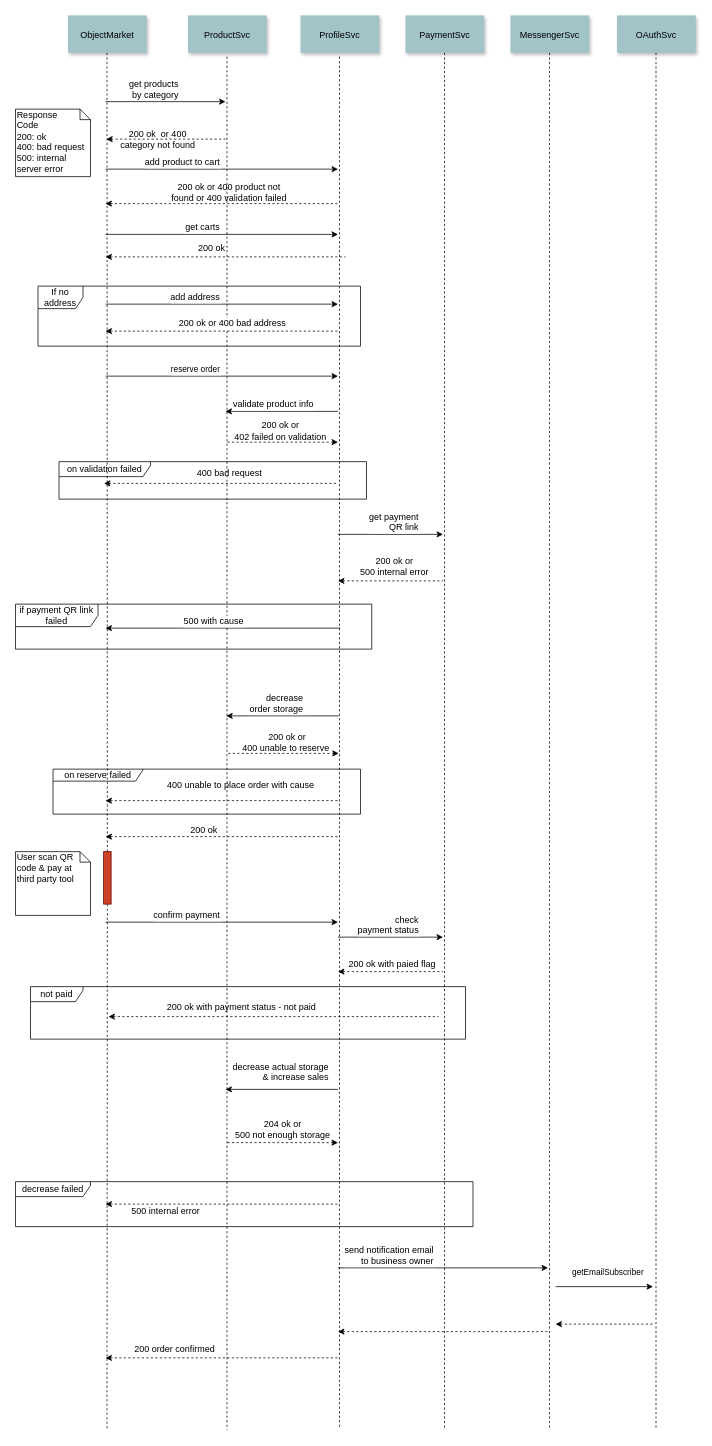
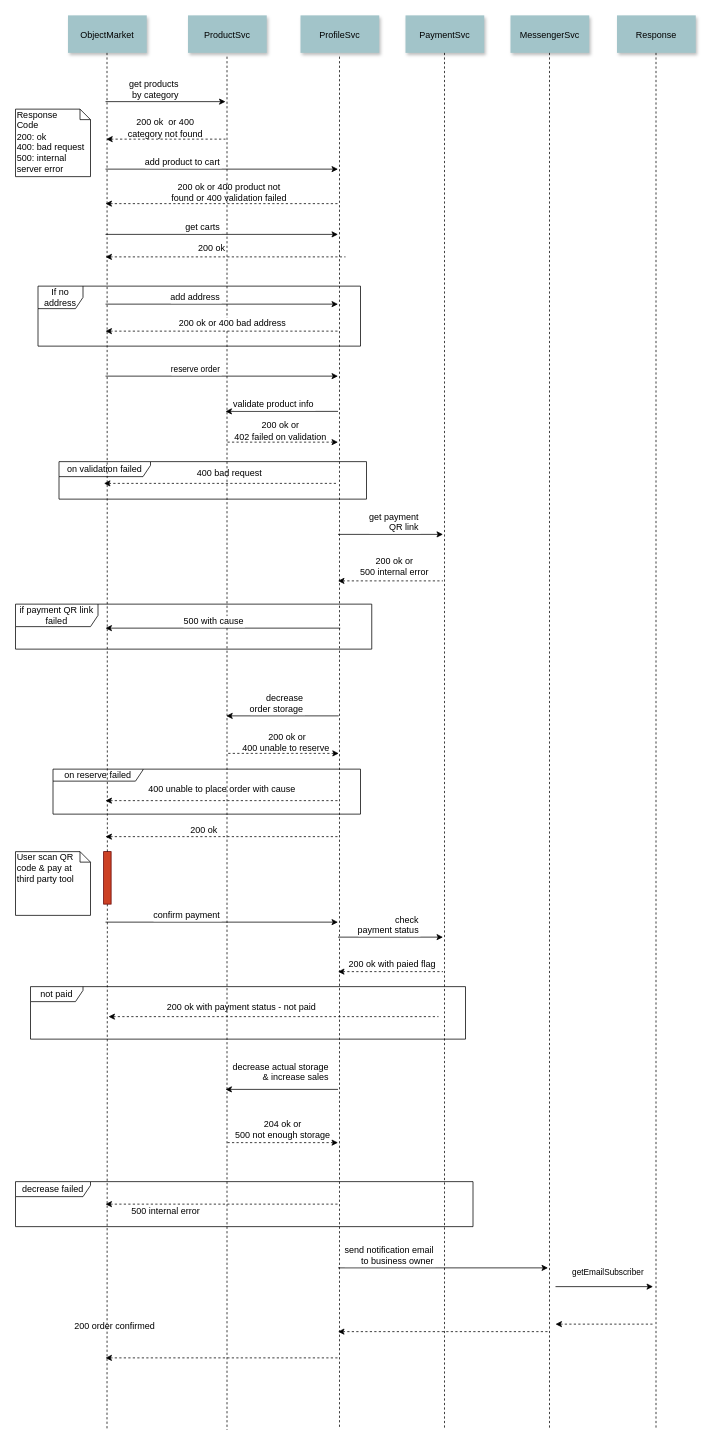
  <mxCell id="0" />
  <mxCell id="1" parent="0" />
  <mxCell id="2" value="decrease failed" style="shape=umlFrame;whiteSpace=wrap;html=1;fontSize=12;width=100;height=20;" parent="1" vertex="1"><mxGeometry x="20" y="1575" width="610" height="60" as="geometry" /></mxCell>
  <mxCell id="3" value="if payment QR link failed" style="shape=umlFrame;whiteSpace=wrap;html=1;width=110;height=30;" parent="1" vertex="1"><mxGeometry x="20" y="805" width="475" height="60" as="geometry" /></mxCell>
  <mxCell id="4" value="on reserve failed" style="shape=umlFrame;whiteSpace=wrap;html=1;width=120;height=16;" parent="1" vertex="1"><mxGeometry x="70" y="1025" width="410" height="60" as="geometry" /></mxCell>
  <mxCell id="5" value="If no address" style="shape=umlFrame;whiteSpace=wrap;html=1;" parent="1" vertex="1"><mxGeometry x="50" y="381" width="430" height="80" as="geometry" /></mxCell>
  <mxCell id="6" value="ObjectMarket" style="shadow=1;fillColor=#A2C4C9;strokeColor=none" parent="1" vertex="1"><mxGeometry x="90" y="20" width="105" height="50" as="geometry" /></mxCell>
  <mxCell id="7" value="ProductSvc" style="shadow=1;fillColor=#A2C4C9;strokeColor=none" parent="1" vertex="1"><mxGeometry x="250" y="20" width="105" height="50" as="geometry" /></mxCell>
  <mxCell id="8" value="ProfileSvc" style="shadow=1;fillColor=#A2C4C9;strokeColor=none" parent="1" vertex="1"><mxGeometry x="400" y="20" width="105" height="50" as="geometry" /></mxCell>
  <mxCell id="9" value="PaymentSvc" style="shadow=1;fillColor=#A2C4C9;strokeColor=none" parent="1" vertex="1"><mxGeometry x="540" y="20" width="105" height="50" as="geometry" /></mxCell>
  <mxCell id="10" value="MessengerSvc" style="shadow=1;fillColor=#A2C4C9;strokeColor=none" parent="1" vertex="1"><mxGeometry x="680" y="20" width="105" height="50" as="geometry" /></mxCell>
  <mxCell id="11" value="" style="edgeStyle=none;endArrow=none;dashed=1" parent="1" source="57" edge="1"><mxGeometry x="66.835" y="180" width="100" height="100" as="geometry"><mxPoint x="142" y="70" as="sourcePoint" /><mxPoint x="142" y="1904" as="targetPoint" /></mxGeometry></mxCell>
  <mxCell id="12" value="" style="edgeStyle=none;endArrow=none;dashed=1" parent="1" edge="1"><mxGeometry x="226.835" y="185" width="100" height="100" as="geometry"><mxPoint x="302" y="75" as="sourcePoint" /><mxPoint x="302" y="1906" as="targetPoint" /></mxGeometry></mxCell>
  <mxCell id="13" value="" style="edgeStyle=none;endArrow=none;dashed=1" parent="1" edge="1"><mxGeometry x="376.835" y="475" width="100" height="100" as="geometry"><mxPoint x="452" y="75" as="sourcePoint" /><mxPoint x="452" y="1905" as="targetPoint" /></mxGeometry></mxCell>
  <mxCell id="14" value="" style="edgeStyle=none;endArrow=none;dashed=1" parent="1" edge="1"><mxGeometry x="516.835" y="180" width="100" height="100" as="geometry"><mxPoint x="592" y="70" as="sourcePoint" /><mxPoint x="592" y="1905" as="targetPoint" /></mxGeometry></mxCell>
  <mxCell id="15" value="" style="edgeStyle=none;endArrow=none;dashed=1" parent="1" edge="1"><mxGeometry x="656.835" y="180" width="100" height="100" as="geometry"><mxPoint x="732" y="70" as="sourcePoint" /><mxPoint x="732" y="1905" as="targetPoint" /></mxGeometry></mxCell>
  <mxCell id="16" value="get products &#10;by category" style="edgeStyle=none;verticalLabelPosition=top;verticalAlign=bottom;labelPosition=left;align=right;fontSize=12;" parent="1" edge="1"><mxGeometry width="100" height="100" as="geometry"><mxPoint x="140" y="135" as="sourcePoint" /><mxPoint x="300" y="135" as="targetPoint" /><mxPoint x="20" as="offset" /></mxGeometry></mxCell>
  <mxCell id="17" value="" style="edgeStyle=none;verticalLabelPosition=top;verticalAlign=bottom;labelPosition=left;align=right;endArrow=none;startArrow=classic;dashed=1" parent="1" edge="1"><mxGeometry x="141" y="140.0" width="100" height="100" as="geometry"><mxPoint x="141" y="185" as="sourcePoint" /><mxPoint x="300" y="185" as="targetPoint" /></mxGeometry></mxCell>
- <mxCell id="18" value="200 ok&amp;nbsp; or 400 category not found" style="text;html=1;strokeColor=none;fillColor=none;align=center;verticalAlign=middle;whiteSpace=wrap;rounded=0;" parent="1" vertex="1"><mxGeometry x="150" y="170" width="120" height="30" as="geometry" /></mxCell>
+ <mxCell id="18" value="200 ok&amp;nbsp; or 400 category not found" style="text;html=1;strokeColor=none;fillColor=none;align=center;verticalAlign=middle;whiteSpace=wrap;rounded=0;" parent="1" vertex="1"><mxGeometry x="160" y="155" width="120" height="30" as="geometry" /></mxCell>
  <mxCell id="19" value="add product to cart" style="edgeStyle=none;verticalLabelPosition=top;verticalAlign=bottom;labelPosition=left;align=right;fontSize=12;" parent="1" edge="1"><mxGeometry x="140" y="180" width="100" height="100" as="geometry"><mxPoint x="140" y="225" as="sourcePoint" /><mxPoint x="450" y="225" as="targetPoint" /></mxGeometry></mxCell>
  <mxCell id="20" value="" style="edgeStyle=none;verticalLabelPosition=top;verticalAlign=bottom;labelPosition=left;align=right;endArrow=none;startArrow=classic;dashed=1" parent="1" edge="1"><mxGeometry x="140" y="226.0" width="100" height="100" as="geometry"><mxPoint x="140" y="271" as="sourcePoint" /><mxPoint x="450" y="271" as="targetPoint" /></mxGeometry></mxCell>
  <mxCell id="21" value="add address" style="edgeStyle=none;verticalLabelPosition=top;verticalAlign=bottom;labelPosition=left;align=right;fontSize=12;" parent="1" edge="1"><mxGeometry x="140" y="360" width="100" height="100" as="geometry"><mxPoint x="140" y="405" as="sourcePoint" /><mxPoint x="450" y="405" as="targetPoint" /></mxGeometry></mxCell>
  <mxCell id="22" value="" style="edgeStyle=none;verticalLabelPosition=top;verticalAlign=bottom;labelPosition=left;align=right;endArrow=none;startArrow=classic;dashed=1" parent="1" edge="1"><mxGeometry x="140" y="396.0" width="100" height="100" as="geometry"><mxPoint x="140" y="441" as="sourcePoint" /><mxPoint x="450" y="441" as="targetPoint" /></mxGeometry></mxCell>
  <mxCell id="23" value="200 ok or 400 bad address" style="text;html=1;align=center;verticalAlign=middle;resizable=0;points=[];labelBackgroundColor=#ffffff;" parent="22" vertex="1" connectable="0"><mxGeometry relative="1" as="geometry"><mxPoint x="13" y="-11" as="offset" /></mxGeometry></mxCell>
  <mxCell id="24" value="reserve order" style="edgeStyle=none;verticalLabelPosition=top;verticalAlign=bottom;labelPosition=left;align=right" parent="1" edge="1"><mxGeometry x="140" y="456" width="100" height="100" as="geometry"><mxPoint x="140" y="501" as="sourcePoint" /><mxPoint x="450" y="501" as="targetPoint" /></mxGeometry></mxCell>
  <mxCell id="25" value="validate product info" style="edgeStyle=none;verticalLabelPosition=top;verticalAlign=bottom;labelPosition=left;align=right;fontSize=12;" parent="1" edge="1"><mxGeometry y="43" width="100" height="100" as="geometry"><mxPoint x="450" y="548" as="sourcePoint" /><mxPoint x="300" y="548" as="targetPoint" /><mxPoint x="45" as="offset" /></mxGeometry></mxCell>
  <mxCell id="26" value="" style="edgeStyle=none;verticalLabelPosition=top;verticalAlign=bottom;labelPosition=left;align=right;endArrow=none;startArrow=classic;dashed=1" parent="1" edge="1"><mxGeometry x="210" y="544" width="100" height="100" as="geometry"><mxPoint x="450" y="589" as="sourcePoint" /><mxPoint x="300" y="589" as="targetPoint" /></mxGeometry></mxCell>
  <mxCell id="27" value="decrease &#10;order storage" style="edgeStyle=none;verticalLabelPosition=top;verticalAlign=bottom;labelPosition=left;align=right;fontSize=12;" parent="1" edge="1"><mxGeometry x="1" y="449" width="100" height="100" as="geometry"><mxPoint x="451" y="954" as="sourcePoint" /><mxPoint x="301" y="954" as="targetPoint" /><mxPoint x="30" as="offset" /></mxGeometry></mxCell>
  <mxCell id="28" value="" style="edgeStyle=none;verticalLabelPosition=top;verticalAlign=bottom;labelPosition=left;align=right;endArrow=none;startArrow=classic;dashed=1" parent="1" edge="1"><mxGeometry x="211" y="959" width="100" height="100" as="geometry"><mxPoint x="451" y="1004" as="sourcePoint" /><mxPoint x="301" y="1004" as="targetPoint" /></mxGeometry></mxCell>
  <mxCell id="29" value="get payment&#10;QR link" style="edgeStyle=none;verticalLabelPosition=top;verticalAlign=bottom;labelPosition=left;align=right;fontSize=12;" parent="1" edge="1"><mxGeometry y="-185" width="100" height="100" as="geometry"><mxPoint x="450" y="712" as="sourcePoint" /><mxPoint x="590" y="712" as="targetPoint" /><mxPoint x="40" as="offset" /></mxGeometry></mxCell>
  <mxCell id="30" value="" style="edgeStyle=none;verticalLabelPosition=top;verticalAlign=bottom;labelPosition=left;align=right;endArrow=none;startArrow=classic;dashed=1" parent="1" edge="1"><mxGeometry x="310" y="729" width="100" height="100" as="geometry"><mxPoint x="450" y="774" as="sourcePoint" /><mxPoint x="590" y="774" as="targetPoint" /></mxGeometry></mxCell>
  <mxCell id="31" value="500 with cause" style="edgeStyle=none;verticalLabelPosition=top;verticalAlign=bottom;labelPosition=left;align=right;fontSize=12;" parent="1" edge="1"><mxGeometry x="-154" y="332" width="100" height="100" as="geometry"><mxPoint x="453" y="837" as="sourcePoint" /><mxPoint x="140" y="837" as="targetPoint" /><mxPoint x="30" as="offset" /></mxGeometry></mxCell>
  <mxCell id="32" value="" style="edgeStyle=none;verticalLabelPosition=top;verticalAlign=bottom;labelPosition=left;align=right;endArrow=none;startArrow=classic;dashed=1" parent="1" edge="1"><mxGeometry x="150" y="1070" width="100" height="100" as="geometry"><mxPoint x="140" y="1115" as="sourcePoint" /><mxPoint x="450" y="1115" as="targetPoint" /></mxGeometry></mxCell>
  <mxCell id="33" value="200 ok" style="text;html=1;align=center;verticalAlign=middle;resizable=0;points=[];labelBackgroundColor=#ffffff;fontSize=12;" parent="32" vertex="1" connectable="0"><mxGeometry relative="1" as="geometry"><mxPoint x="-25" y="-10" as="offset" /></mxGeometry></mxCell>
  <mxCell id="34" value="confirm payment" style="edgeStyle=none;verticalLabelPosition=top;verticalAlign=bottom;labelPosition=left;align=right;fontSize=12;" parent="1" edge="1"><mxGeometry x="140" y="1184" width="100" height="100" as="geometry"><mxPoint x="140" y="1229" as="sourcePoint" /><mxPoint x="450" y="1229" as="targetPoint" /></mxGeometry></mxCell>
  <mxCell id="35" value="check&#10;payment status" style="edgeStyle=none;verticalLabelPosition=top;verticalAlign=bottom;labelPosition=left;align=right;fontSize=12;" parent="1" edge="1"><mxGeometry y="304" width="100" height="100" as="geometry"><mxPoint x="450" y="1249" as="sourcePoint" /><mxPoint x="590" y="1249" as="targetPoint" /><mxPoint x="40" as="offset" /></mxGeometry></mxCell>
  <mxCell id="36" value="" style="edgeStyle=none;verticalLabelPosition=top;verticalAlign=bottom;labelPosition=left;align=right;endArrow=none;startArrow=classic;dashed=1" parent="1" edge="1"><mxGeometry x="450" y="1250" width="100" height="100" as="geometry"><mxPoint x="450" y="1295" as="sourcePoint" /><mxPoint x="590" y="1295" as="targetPoint" /></mxGeometry></mxCell>
  <mxCell id="37" value="200 ok with paied flag" style="text;html=1;align=center;verticalAlign=middle;resizable=0;points=[];labelBackgroundColor=#ffffff;fontSize=12;" parent="36" vertex="1" connectable="0"><mxGeometry relative="1" as="geometry"><mxPoint x="1" y="-11" as="offset" /></mxGeometry></mxCell>
  <mxCell id="38" value="decrease actual storage&#10;&amp; increase sales" style="edgeStyle=none;verticalLabelPosition=top;verticalAlign=bottom;labelPosition=left;align=right;fontSize=12;" parent="1" edge="1"><mxGeometry width="100" height="100" as="geometry"><mxPoint x="450" y="1452" as="sourcePoint" /><mxPoint x="300" y="1452" as="targetPoint" /><mxPoint x="65" y="-7" as="offset" /></mxGeometry></mxCell>
  <mxCell id="39" value="" style="edgeStyle=none;verticalLabelPosition=top;verticalAlign=bottom;labelPosition=left;align=right;endArrow=none;startArrow=classic;dashed=1" parent="1" edge="1"><mxGeometry x="220" y="1478" width="100" height="100" as="geometry"><mxPoint x="450" y="1523" as="sourcePoint" /><mxPoint x="300" y="1523" as="targetPoint" /></mxGeometry></mxCell>
  <mxCell id="40" value="" style="edgeStyle=none;verticalLabelPosition=top;verticalAlign=bottom;labelPosition=left;align=right;endArrow=none;startArrow=classic;dashed=1" parent="1" edge="1"><mxGeometry x="150" y="1765" width="100" height="100" as="geometry"><mxPoint x="140" y="1810" as="sourcePoint" /><mxPoint x="450" y="1810" as="targetPoint" /></mxGeometry></mxCell>
  <mxCell id="41" value="send notification email&#10;to business owner" style="edgeStyle=none;verticalLabelPosition=top;verticalAlign=bottom;labelPosition=left;align=right;fontSize=12;" parent="1" edge="1"><mxGeometry y="575" width="100" height="100" as="geometry"><mxPoint x="450" y="1690" as="sourcePoint" /><mxPoint x="730" y="1690" as="targetPoint" /><mxPoint x="-10" as="offset" /></mxGeometry></mxCell>
  <mxCell id="42" value="" style="edgeStyle=none;verticalLabelPosition=top;verticalAlign=bottom;labelPosition=left;align=right;endArrow=none;startArrow=classic;dashed=1" parent="1" edge="1"><mxGeometry x="450" y="1730" width="100" height="100" as="geometry"><mxPoint x="450" y="1775" as="sourcePoint" /><mxPoint x="730" y="1775" as="targetPoint" /></mxGeometry></mxCell>
  <mxCell id="43" value="Response&lt;br&gt;Code&lt;br&gt;200: ok&lt;br&gt;400: bad request&lt;br&gt;500: internal server error" style="shape=note;whiteSpace=wrap;html=1;size=14;verticalAlign=top;align=left;spacingTop=-6;" parent="1" vertex="1"><mxGeometry x="20" y="145" width="100" height="90" as="geometry" /></mxCell>
  <mxCell id="44" value="200 ok or 400 product not found or 400 validation failed" style="text;html=1;strokeColor=none;fillColor=none;align=center;verticalAlign=middle;whiteSpace=wrap;rounded=0;" parent="1" vertex="1"><mxGeometry x="220" y="246" width="170" height="20" as="geometry" /></mxCell>
  <mxCell id="45" value="get carts" style="edgeStyle=none;verticalLabelPosition=top;verticalAlign=bottom;labelPosition=left;align=right;fontSize=12;" parent="1" edge="1"><mxGeometry x="140" y="267" width="100" height="100" as="geometry"><mxPoint x="140" y="312" as="sourcePoint" /><mxPoint x="450" y="312" as="targetPoint" /></mxGeometry></mxCell>
  <mxCell id="46" value="" style="edgeStyle=none;verticalLabelPosition=top;verticalAlign=bottom;labelPosition=left;align=right;endArrow=none;startArrow=classic;dashed=1" parent="1" edge="1"><mxGeometry x="140" y="297.0" width="100" height="100" as="geometry"><mxPoint x="140" y="342" as="sourcePoint" /><mxPoint x="460" y="342" as="targetPoint" /></mxGeometry></mxCell>
  <mxCell id="47" value="200 ok&amp;nbsp;" style="text;html=1;align=center;verticalAlign=middle;resizable=0;points=[];autosize=1;" parent="1" vertex="1"><mxGeometry x="258" y="320" width="50" height="20" as="geometry" /></mxCell>
  <mxCell id="48" value="200 ok or&lt;br&gt;402 failed on validation" style="text;html=1;align=center;verticalAlign=middle;resizable=0;points=[];autosize=1;" parent="1" vertex="1"><mxGeometry x="303" y="559" width="140" height="30" as="geometry" /></mxCell>
  <mxCell id="49" value="200 ok or&lt;br&gt;400 unable to reserve&amp;nbsp;" style="text;html=1;align=center;verticalAlign=middle;resizable=0;points=[];autosize=1;" parent="1" vertex="1"><mxGeometry x="317" y="974" width="130" height="30" as="geometry" /></mxCell>
  <mxCell id="50" value="" style="edgeStyle=none;verticalLabelPosition=top;verticalAlign=bottom;labelPosition=left;align=right;endArrow=none;startArrow=classic;dashed=1" parent="1" edge="1"><mxGeometry x="140" y="1022" width="100" height="100" as="geometry"><mxPoint x="140" y="1067" as="sourcePoint" /><mxPoint x="450" y="1067" as="targetPoint" /></mxGeometry></mxCell>
- <mxCell id="51" value="400 unable to place order with cause" style="text;html=1;align=center;verticalAlign=middle;resizable=0;points=[];autosize=1;" parent="1" vertex="1"><mxGeometry x="215" y="1037" width="210" height="20" as="geometry" /></mxCell>
+ <mxCell id="51" value="400 unable to place order with cause" style="text;html=1;align=center;verticalAlign=middle;resizable=0;points=[];autosize=1;" parent="1" vertex="1"><mxGeometry x="190" y="1042" width="210" height="20" as="geometry" /></mxCell>
  <mxCell id="52" value="" style="edgeStyle=none;verticalLabelPosition=top;verticalAlign=bottom;labelPosition=left;align=right;endArrow=none;startArrow=classic;dashed=1" parent="1" edge="1"><mxGeometry x="138" y="599" width="100" height="100" as="geometry"><mxPoint x="138" y="644" as="sourcePoint" /><mxPoint x="448" y="644" as="targetPoint" /></mxGeometry></mxCell>
  <mxCell id="53" value="400 bad request" style="text;html=1;align=center;verticalAlign=middle;resizable=0;points=[];autosize=1;" parent="1" vertex="1"><mxGeometry x="255" y="620" width="100" height="20" as="geometry" /></mxCell>
  <mxCell id="54" value="on validation failed" style="shape=umlFrame;whiteSpace=wrap;html=1;width=122;height=20;" parent="1" vertex="1"><mxGeometry x="78" y="615" width="410" height="50" as="geometry" /></mxCell>
  <mxCell id="55" value="200 ok or&lt;br&gt;500 internal error" style="text;html=1;align=center;verticalAlign=middle;resizable=0;points=[];autosize=1;" parent="1" vertex="1"><mxGeometry x="470" y="740" width="110" height="30" as="geometry" /></mxCell>
  <mxCell id="56" value="User scan QR code &amp;amp; pay at third party tool" style="shape=note;whiteSpace=wrap;html=1;size=14;verticalAlign=top;align=left;spacingTop=-6;fontSize=12;" parent="1" vertex="1"><mxGeometry x="20" y="1135" width="100" height="85" as="geometry" /></mxCell>
  <mxCell id="57" value="" style="fillColor=#CC4125;strokeColor=#660000;fontSize=12;" parent="1" vertex="1"><mxGeometry x="137.5" y="1135" width="10" height="70" as="geometry" /></mxCell>
  <mxCell id="58" value="" style="edgeStyle=none;endArrow=none;dashed=1" parent="1" target="57" edge="1"><mxGeometry x="66.835" y="180" width="100" height="100" as="geometry"><mxPoint x="142" y="70" as="sourcePoint" /><mxPoint x="142" y="1904" as="targetPoint" /></mxGeometry></mxCell>
  <mxCell id="59" value="" style="edgeStyle=none;verticalLabelPosition=top;verticalAlign=bottom;labelPosition=left;align=right;endArrow=none;startArrow=classic;dashed=1" parent="1" edge="1"><mxGeometry x="144" y="1310" width="100" height="100" as="geometry"><mxPoint x="144" y="1355" as="sourcePoint" /><mxPoint x="584" y="1355" as="targetPoint" /></mxGeometry></mxCell>
  <mxCell id="60" value="200 ok with payment status - not paid" style="text;html=1;align=center;verticalAlign=middle;resizable=0;points=[];autosize=1;fontSize=12;" parent="1" vertex="1"><mxGeometry x="216" y="1332" width="210" height="20" as="geometry" /></mxCell>
  <mxCell id="61" value="not paid" style="shape=umlFrame;whiteSpace=wrap;html=1;fontSize=12;width=70;height=20;" parent="1" vertex="1"><mxGeometry x="40" y="1315" width="580" height="70" as="geometry" /></mxCell>
  <mxCell id="62" value="204 ok or&lt;br&gt;500 not enough storage" style="text;html=1;align=center;verticalAlign=middle;resizable=0;points=[];autosize=1;fontSize=12;" parent="1" vertex="1"><mxGeometry x="306" y="1490" width="140" height="30" as="geometry" /></mxCell>
  <mxCell id="63" value="" style="edgeStyle=none;verticalLabelPosition=top;verticalAlign=bottom;labelPosition=left;align=right;endArrow=none;startArrow=classic;dashed=1;fontSize=12;" parent="1" edge="1"><mxGeometry x="140" y="1560" width="100" height="100" as="geometry"><mxPoint x="140" y="1605" as="sourcePoint" /><mxPoint x="450" y="1605" as="targetPoint" /></mxGeometry></mxCell>
  <mxCell id="64" value="500 internal error" style="text;html=1;align=center;verticalAlign=middle;resizable=0;points=[];autosize=1;fontSize=12;" parent="1" vertex="1"><mxGeometry x="165" y="1605" width="110" height="20" as="geometry" /></mxCell>
- <mxCell id="65" value="200 order confirmed" style="text;html=1;align=center;verticalAlign=middle;resizable=0;points=[];autosize=1;fontSize=12;" parent="1" vertex="1"><mxGeometry x="172" y="1788" width="120" height="20" as="geometry" /></mxCell>
+ <mxCell id="65" value="200 order confirmed" style="text;html=1;align=center;verticalAlign=middle;resizable=0;points=[];autosize=1;fontSize=12;" parent="1" vertex="1"><mxGeometry x="92" y="1758" width="120" height="20" as="geometry" /></mxCell>
  <mxCell id="66" value="getEmailSubscriber" style="edgeStyle=none;verticalLabelPosition=top;verticalAlign=bottom;labelPosition=left;align=right" parent="1" edge="1"><mxGeometry width="100" height="100" as="geometry"><mxPoint x="740" y="1715" as="sourcePoint" /><mxPoint x="870" y="1715" as="targetPoint" /><mxPoint x="55" y="-10" as="offset" /></mxGeometry></mxCell>
  <mxCell id="67" value="" style="edgeStyle=none;verticalLabelPosition=top;verticalAlign=bottom;labelPosition=left;align=right;endArrow=none;startArrow=classic;dashed=1" parent="1" edge="1"><mxGeometry x="560" y="1720" width="100" height="100" as="geometry"><mxPoint x="740" y="1765" as="sourcePoint" /><mxPoint x="870" y="1765" as="targetPoint" /></mxGeometry></mxCell>
- <mxCell id="68" value="OAuthSvc" style="shadow=1;fillColor=#A2C4C9;strokeColor=none" parent="1" vertex="1"><mxGeometry x="822" y="20" width="105" height="50" as="geometry" /></mxCell>
+ <mxCell id="68" value="Response" style="shadow=1;fillColor=#A2C4C9;strokeColor=none" parent="1" vertex="1"><mxGeometry x="822" y="20" width="105" height="50" as="geometry" /></mxCell>
  <mxCell id="69" value="" style="edgeStyle=none;endArrow=none;dashed=1" parent="1" edge="1"><mxGeometry x="798.835" y="180" width="100" height="100" as="geometry"><mxPoint x="874" y="70" as="sourcePoint" /><mxPoint x="874" y="1905" as="targetPoint" /></mxGeometry></mxCell>
